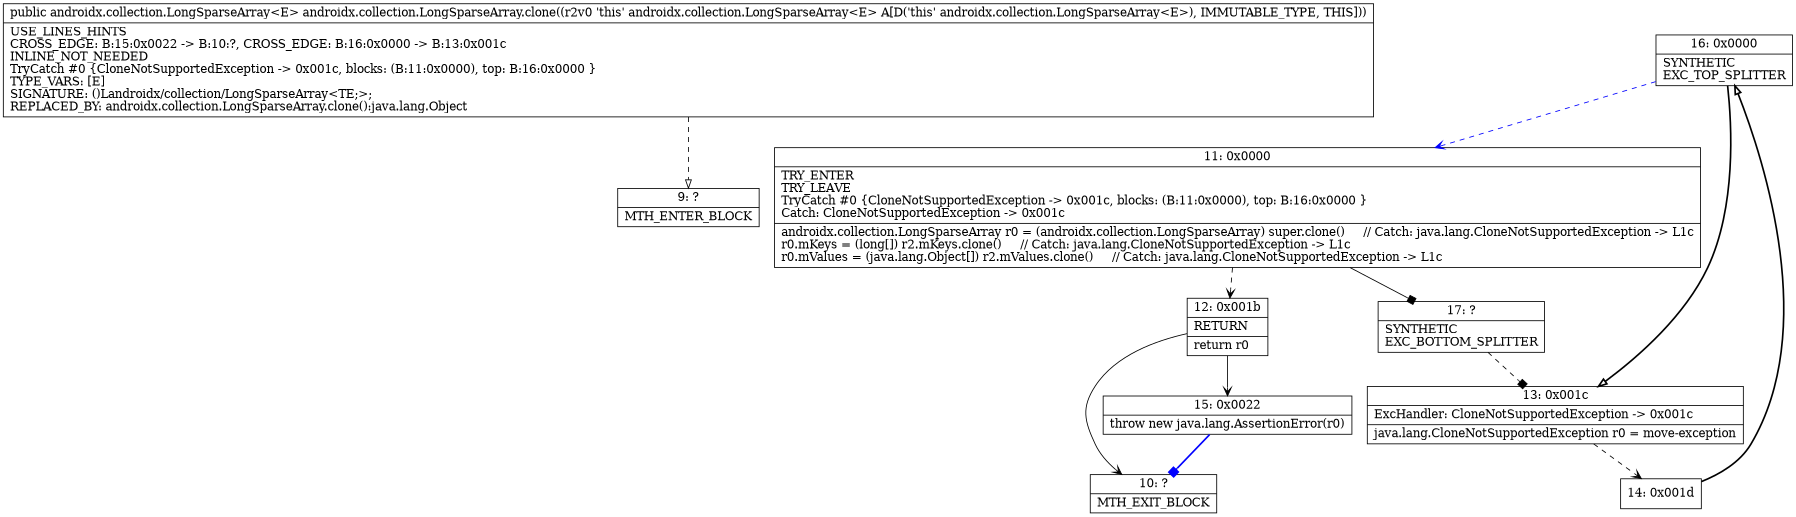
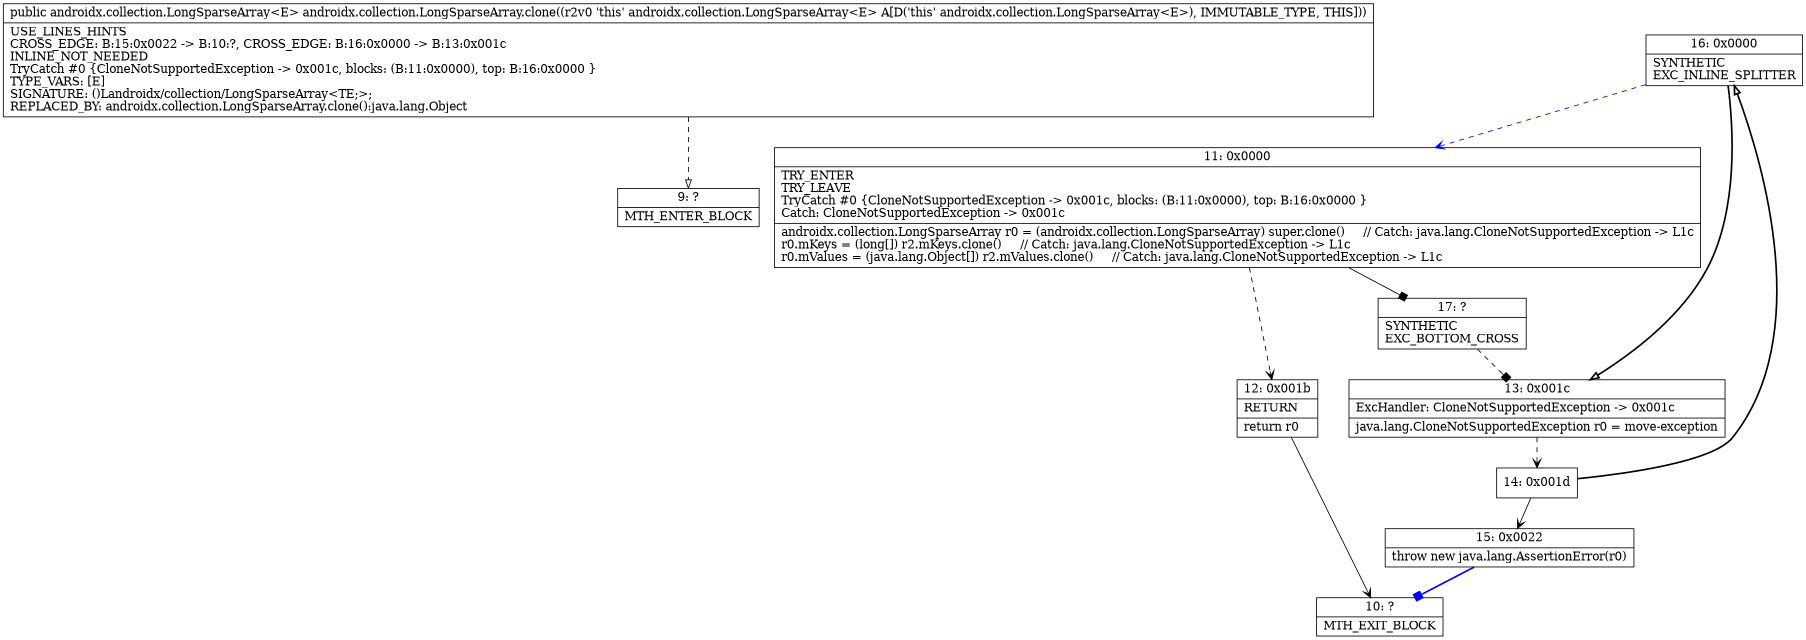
  digraph {
    node [shape=record]
    edge [arrowhead=vee color=black style=dashed]
    n1 [label="{9\:\ ?|MTH_ENTER_BLOCK\l}"]
-   n2 [label="{16\:\ 0x0000|SYNTHETIC\lEXC_TOP_SPLITTER\l}"]
+   n2 [label="{16\:\ 0x0000|SYNTHETIC\lEXC_INLINE_SPLITTER\l}"]
    n3 [label="{11\:\ 0x0000|TRY_ENTER\lTRY_LEAVE\lTryCatch #0 \{CloneNotSupportedException \-\> 0x001c, blocks: (B:11:0x0000), top: B:16:0x0000 \}\lCatch: CloneNotSupportedException \-\> 0x001c\l|androidx.collection.LongSparseArray r0 = (androidx.collection.LongSparseArray) super.clone()     \/\/ Catch: java.lang.CloneNotSupportedException \-\> L1c\lr0.mKeys = (long[]) r2.mKeys.clone()     \/\/ Catch: java.lang.CloneNotSupportedException \-\> L1c\lr0.mValues = (java.lang.Object[]) r2.mValues.clone()     \/\/ Catch: java.lang.CloneNotSupportedException \-\> L1c\l}"]
    n4 [label="{13\:\ 0x001c|ExcHandler: CloneNotSupportedException \-\> 0x001c\l|java.lang.CloneNotSupportedException r0 = move\-exception\l}"]
    n5 [label="{12\:\ 0x001b|RETURN\l|return r0\l}"]
-   n6 [label="{17\:\ ?|SYNTHETIC\lEXC_BOTTOM_SPLITTER\l}"]
+   n6 [label="{17\:\ ?|SYNTHETIC\lEXC_BOTTOM_CROSS\l}"]
    n7 [label="{14\:\ 0x001d}"]
    n8 [label="{10\:\ ?|MTH_EXIT_BLOCK\l}"]
    n9 [label="{15\:\ 0x0022|throw new java.lang.AssertionError(r0)\l}"]
    n10 [label="{public androidx.collection.LongSparseArray\<E\> androidx.collection.LongSparseArray.clone((r2v0 'this' androidx.collection.LongSparseArray\<E\> A[D('this' androidx.collection.LongSparseArray\<E\>), IMMUTABLE_TYPE, THIS]))  | USE_LINES_HINTS\lCROSS_EDGE: B:15:0x0022 \-\> B:10:?, CROSS_EDGE: B:16:0x0000 \-\> B:13:0x001c\lINLINE_NOT_NEEDED\lTryCatch #0 \{CloneNotSupportedException \-\> 0x001c, blocks: (B:11:0x0000), top: B:16:0x0000 \}\lTYPE_VARS: [E]\lSIGNATURE: ()Landroidx\/collection\/LongSparseArray\<TE;\>;\lREPLACED_BY: androidx.collection.LongSparseArray.clone():java.lang.Object\l}"]
    n2 -> n3 [color=blue]
    n2 -> n4 [arrowhead=onormal style=bold]
    n3 -> n5
    n3 -> n6 [arrowhead=box style=solid]
    n4 -> n7
    n5 -> n8 [style=solid]
    n6 -> n4 [arrowhead=box]
    n7 -> n2 [arrowhead=onormal style=bold]
-   n5 -> n9 [style=solid]
+   n7 -> n9 [style=solid]
    n9 -> n8 [arrowhead=box color=blue style=bold]
    n10 -> n1 [arrowhead=onormal]
  }
